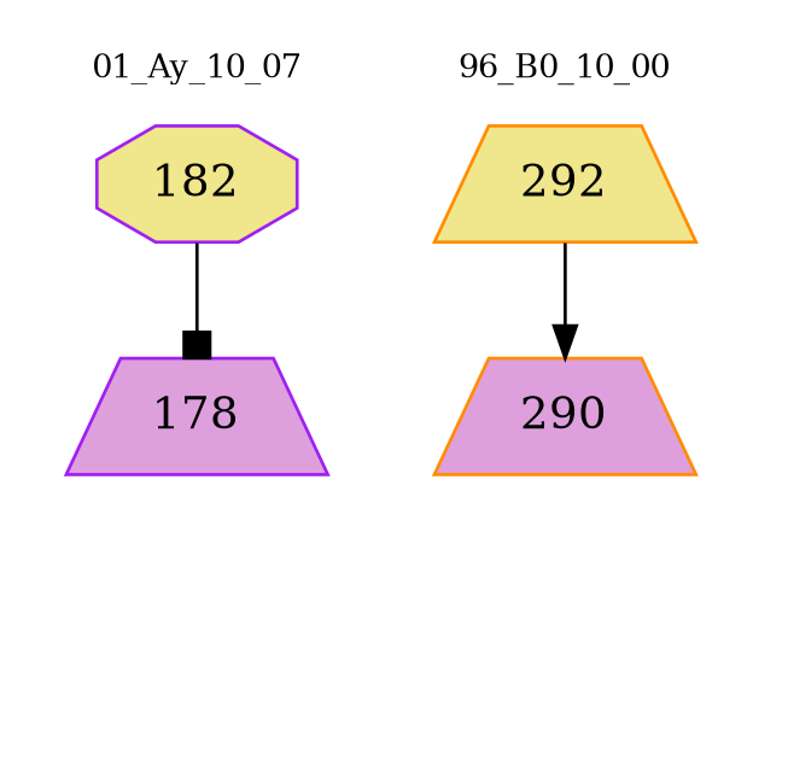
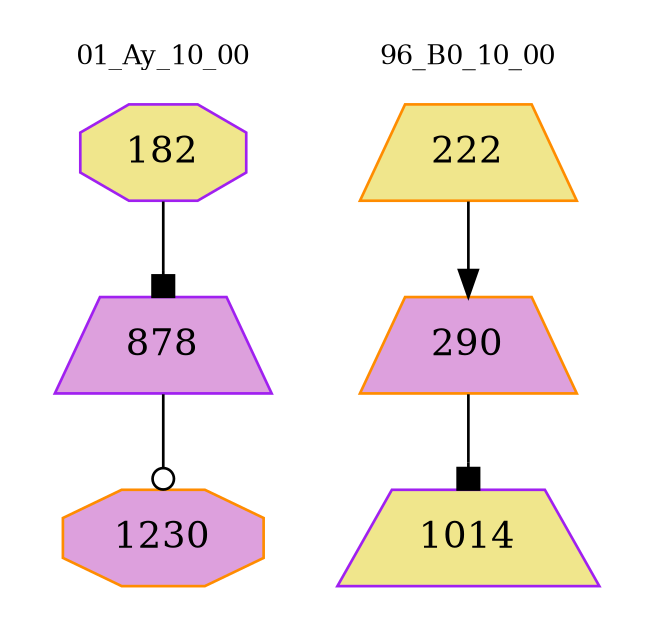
  digraph {
    node [color=purple fillcolor=khaki shape=trapezium style=filled]
    edge [arrowhead=box color=black]
    n1 [label=182 shape=octagon]
-   n2 [fillcolor=plum label=178]
-   n4 [color=darkorange label=292]
+   n2 [fillcolor=plum label=878]
+   n3 [color=darkorange fillcolor=plum label=1230 shape=octagon]
+   n4 [color=darkorange label=222]
    n5 [color=darkorange fillcolor=plum label=290]
+   n6 [label=1014]
    subgraph cluster_1 {
      color=white
      fontsize=10
-     label="01_Ay_10_07"
+     label="01_Ay_10_00"
      n1
      n2
+     n3
    }
    subgraph cluster_2 {
      color=white
      fontsize=10
      label="96_B0_10_00"
      n4
      n5
+     n6
    }
    n1 -> n2
+   n2 -> n3 [arrowhead=odot]
    n4 -> n5 [arrowhead=normal]
+   n5 -> n6
  }
